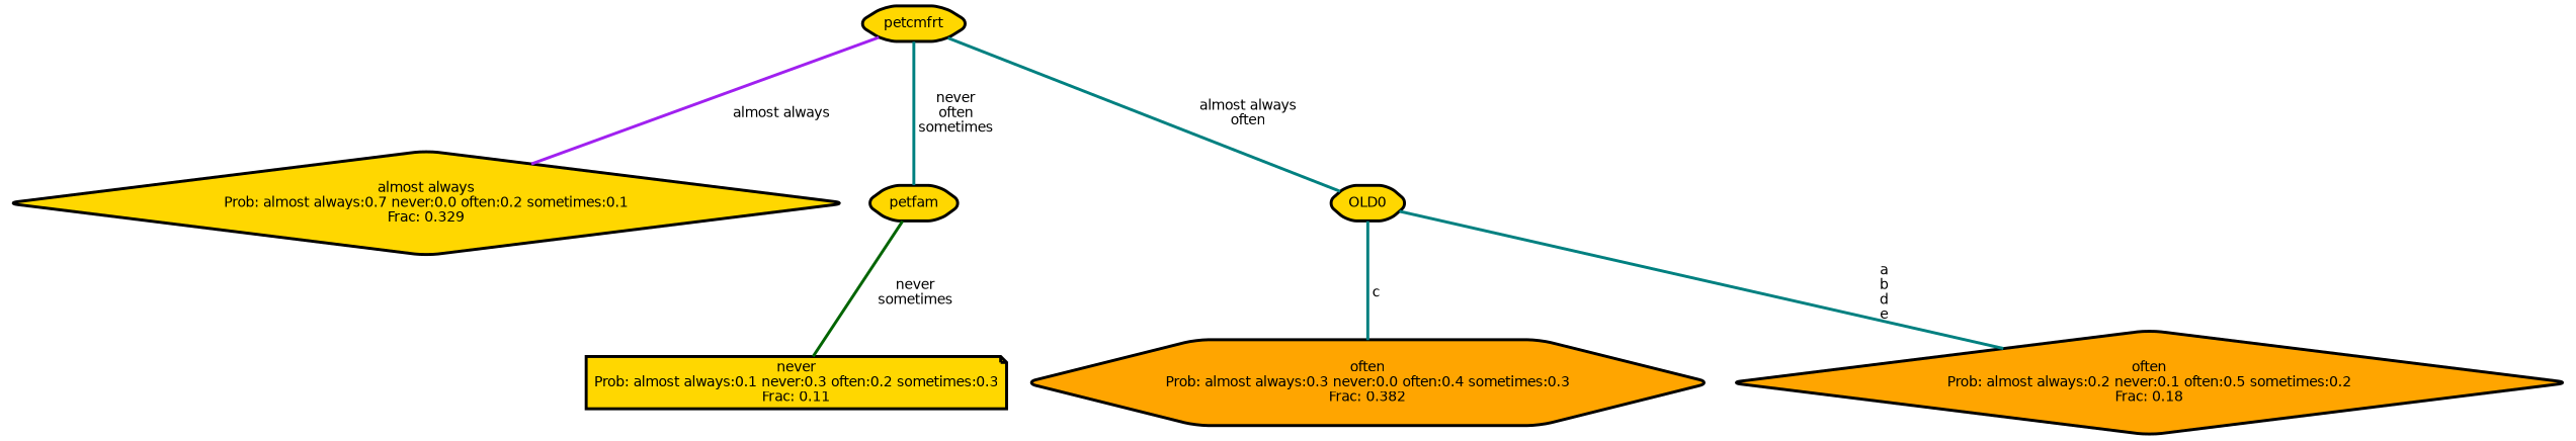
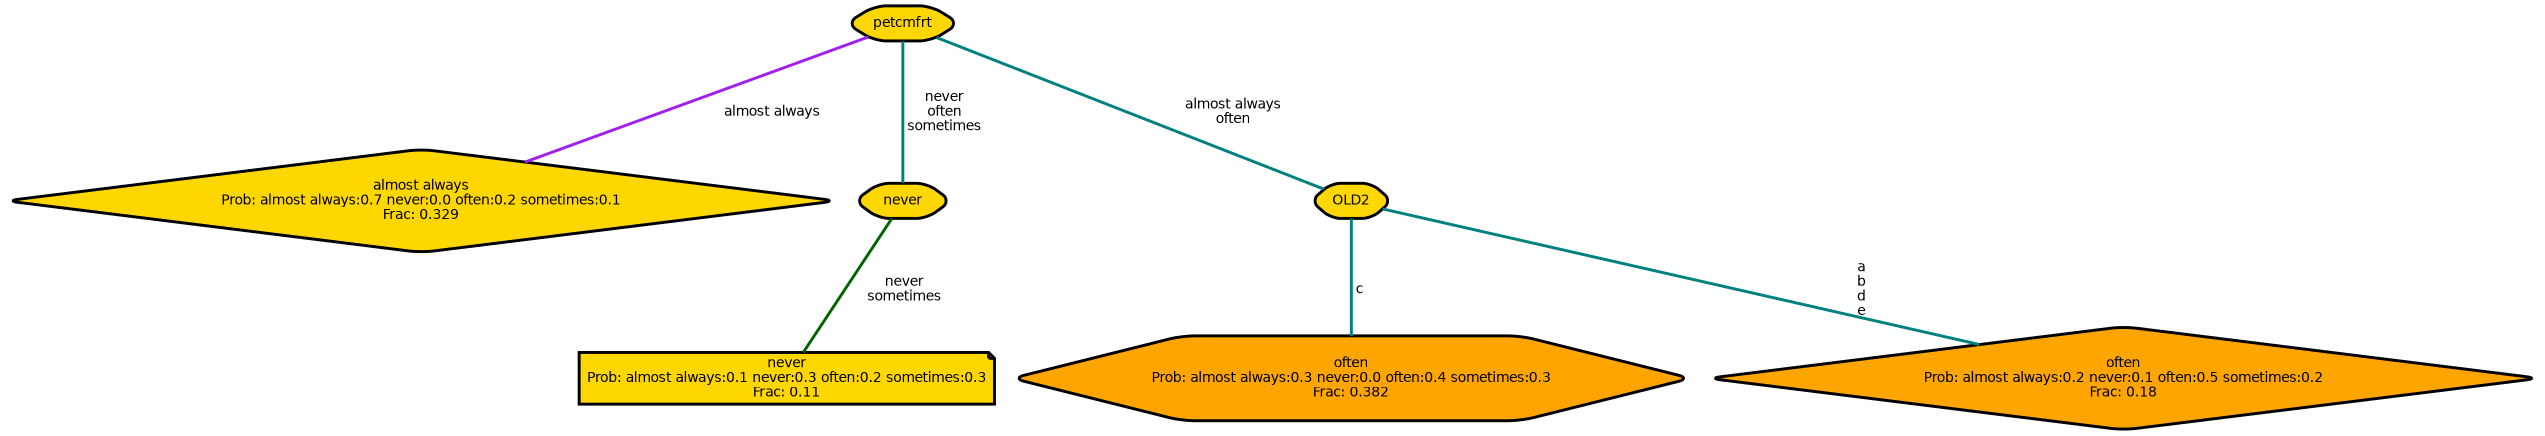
  graph {
    ranksep="0 equally"
    splines=straight
    node [color=black fillcolor=gold fontcolor=black fontname=helvetica penwidth=3 shape=hexagon style="filled, rounded"]
    edge [color=teal fontname=helvetica penwidth=3]
    n1 [label="almost always\nProb: almost always:0.7 never:0.0 often:0.2 sometimes:0.1\nFrac: 0.329" shape=diamond]
    n2 [label=petcmfrt]
-   n3 [label=petfam]
-   n4 [label=OLD0]
+   n3 [label=never]
+   n4 [label=OLD2]
    n5 [label="never\nProb: almost always:0.1 never:0.3 often:0.2 sometimes:0.3\nFrac: 0.11" shape=note]
    n6 [fillcolor=orange label="often\nProb: almost always:0.3 never:0.0 often:0.4 sometimes:0.3\nFrac: 0.382"]
    n7 [fillcolor=orange label="often\nProb: almost always:0.2 never:0.1 often:0.5 sometimes:0.2\nFrac: 0.18" shape=diamond]
    subgraph sub_1 {
      rank=same
    }
    n2 -- n1 [color=purple label=" almost always"]
    n2 -- n3 [label=" never\n often\n sometimes"]
    n2 -- n4 [label=" almost always\n often"]
    n3 -- n5 [color=darkgreen label=" never\n sometimes"]
    n4 -- n6 [label=" c"]
    n4 -- n7 [label=" a\n b\n d\n e"]
  }
